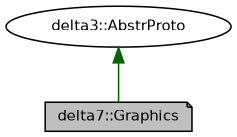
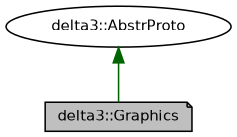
  digraph {
    node [color=black fontname=Helvetica fontsize=10 style=filled]
-   n1 [fillcolor=grey75 fontcolor=black height=0.2 label="delta7::Graphics" shape=note width=0.4]
+   n1 [fillcolor=grey75 fontcolor=black height=0.2 label="delta3::Graphics" shape=note width=0.4]
    n2 [fillcolor=white height=0.2 label="delta3::AbstrProto" shape=ellipse width=0.4]
    n2 -> n1 [color=darkgreen dir=back fontname=Helvetica fontsize=10 labelfontname=Helvetica labelfontsize=10 style=solid]
  }
